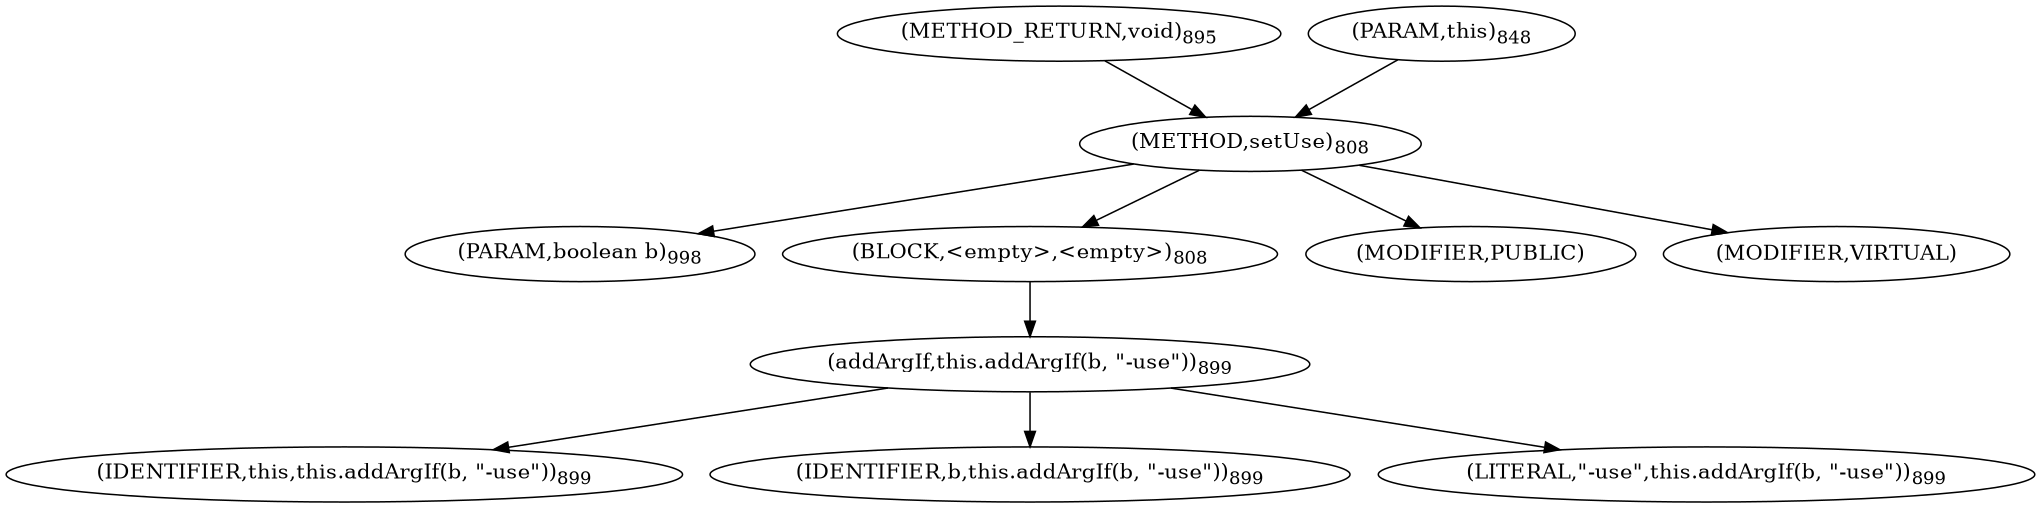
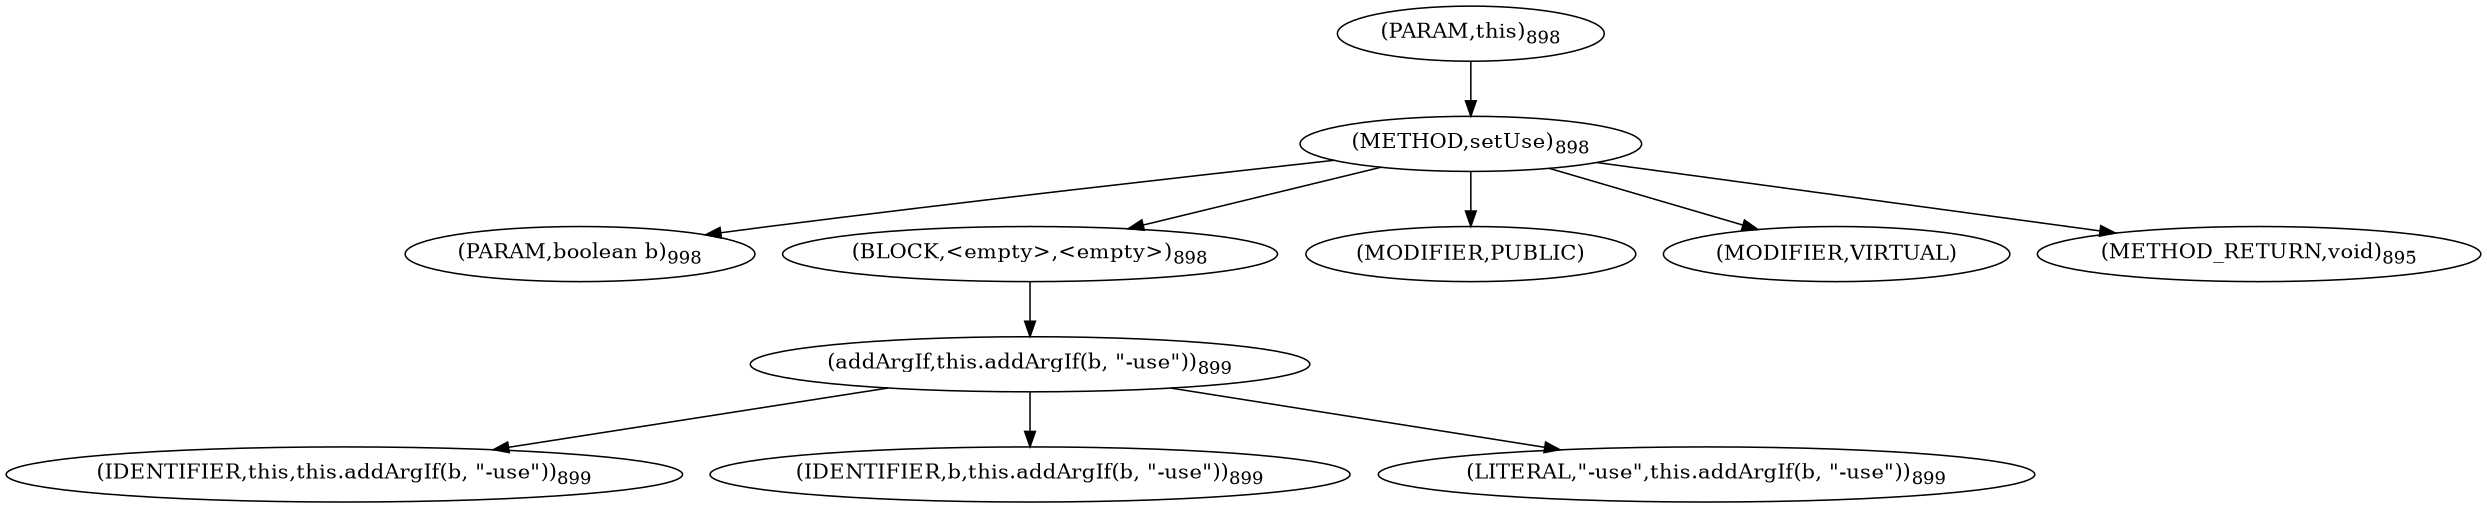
  digraph {
-   n1 [label=<(METHOD,setUse)<SUB>808</SUB>>]
+   n1 [label=<(METHOD,setUse)<SUB>898</SUB>>]
    n2 [label=<(PARAM,boolean b)<SUB>998</SUB>>]
-   n3 [label=<(BLOCK,&lt;empty&gt;,&lt;empty&gt;)<SUB>808</SUB>>]
+   n3 [label=<(BLOCK,&lt;empty&gt;,&lt;empty&gt;)<SUB>898</SUB>>]
    n4 [label=<(MODIFIER,PUBLIC)>]
    n5 [label=<(MODIFIER,VIRTUAL)>]
    n6 [label=<(METHOD_RETURN,void)<SUB>895</SUB>>]
-   n7 [label=<(PARAM,this)<SUB>848</SUB>>]
+   n7 [label=<(PARAM,this)<SUB>898</SUB>>]
    n8 [label=<(addArgIf,this.addArgIf(b, &quot;-use&quot;))<SUB>899</SUB>>]
    n9 [label=<(IDENTIFIER,this,this.addArgIf(b, &quot;-use&quot;))<SUB>899</SUB>>]
    n10 [label=<(IDENTIFIER,b,this.addArgIf(b, &quot;-use&quot;))<SUB>899</SUB>>]
    n11 [label=<(LITERAL,&quot;-use&quot;,this.addArgIf(b, &quot;-use&quot;))<SUB>899</SUB>>]
    n1 -> n2
    n1 -> n3
    n1 -> n4
    n1 -> n5
-   n6 -> n1
+   n1 -> n6
    n3 -> n8
    n7 -> n1
    n8 -> n9
    n8 -> n10
    n8 -> n11
  }
